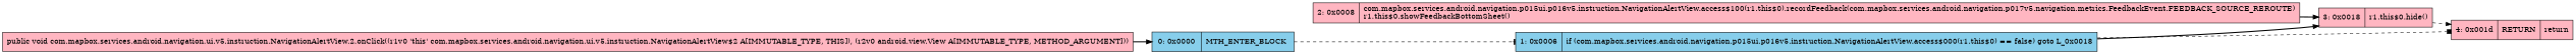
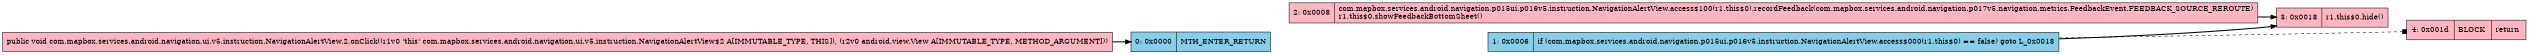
  digraph {
    rankdir=LR
    node [fillcolor=lightpink shape=record style=filled]
    edge [arrowhead=normal style=dashed]
-   n1 [fillcolor=skyblue label="{0\:\ 0x0000|MTH_ENTER_BLOCK\l}"]
+   n1 [fillcolor=skyblue label="{0\:\ 0x0000|MTH_ENTER_RETURN\l}"]
    n2 [fillcolor=skyblue label="{1\:\ 0x0006|if (com.mapbox.services.android.navigation.p015ui.p016v5.instruction.NavigationAlertView.access$000(r1.this$0) == false) goto L_0x0018\l}"]
    n3 [label="{3\:\ 0x0018|r1.this$0.hide()\l}"]
-   n4 [label="{4\:\ 0x001d|RETURN\l|return\l}"]
+   n4 [label="{4\:\ 0x001d|BLOCK\l|return\l}"]
    n5 [label="{2\:\ 0x0008|com.mapbox.services.android.navigation.p015ui.p016v5.instruction.NavigationAlertView.access$100(r1.this$0).recordFeedback(com.mapbox.services.android.navigation.p017v5.navigation.metrics.FeedbackEvent.FEEDBACK_SOURCE_REROUTE)\lr1.this$0.showFeedbackBottomSheet()\l}"]
    n6 [label="{public void com.mapbox.services.android.navigation.ui.v5.instruction.NavigationAlertView.2.onClick((r1v0 'this' com.mapbox.services.android.navigation.ui.v5.instruction.NavigationAlertView$2 A[IMMUTABLE_TYPE, THIS]), (r2v0 android.view.View A[IMMUTABLE_TYPE, METHOD_ARGUMENT])) }"]
-   n1 -> n2 [arrowhead=tee]
    n2 -> n3 [style=bold]
    n2 -> n4 [arrowhead=box]
-   n3 -> n4
    n5 -> n3 [style=bold]
    n6 -> n1 [style=bold]
  }
